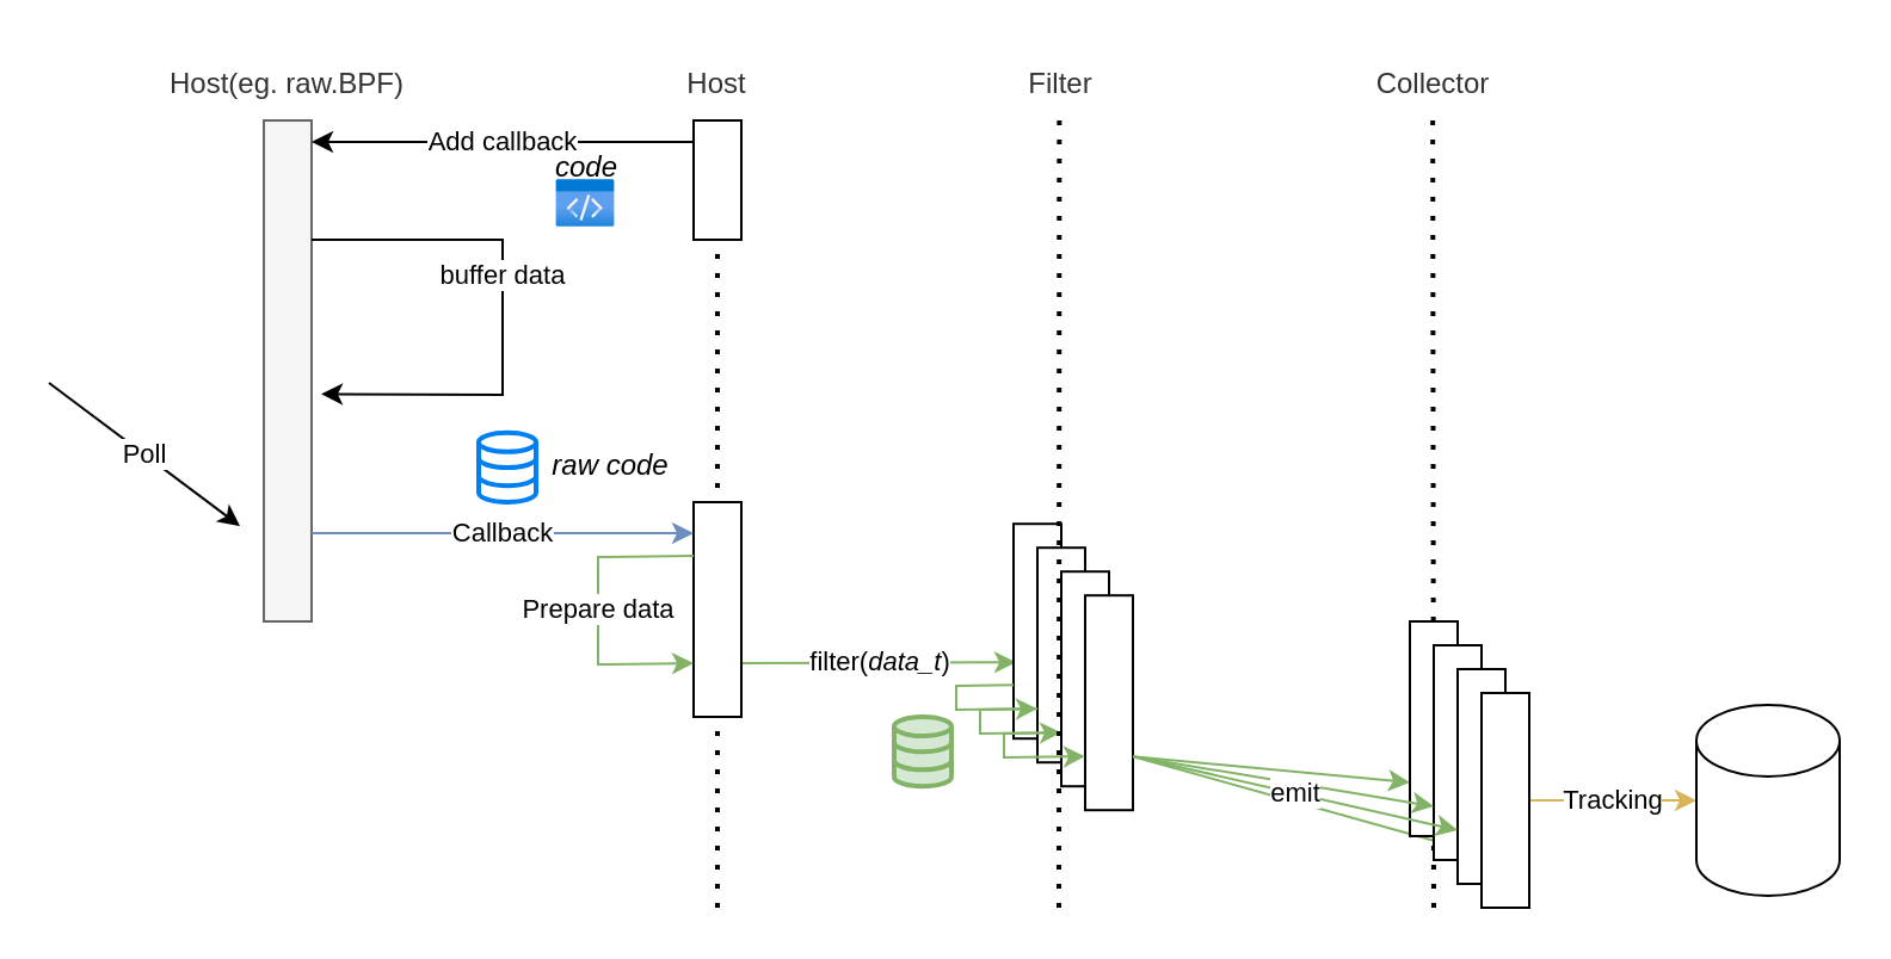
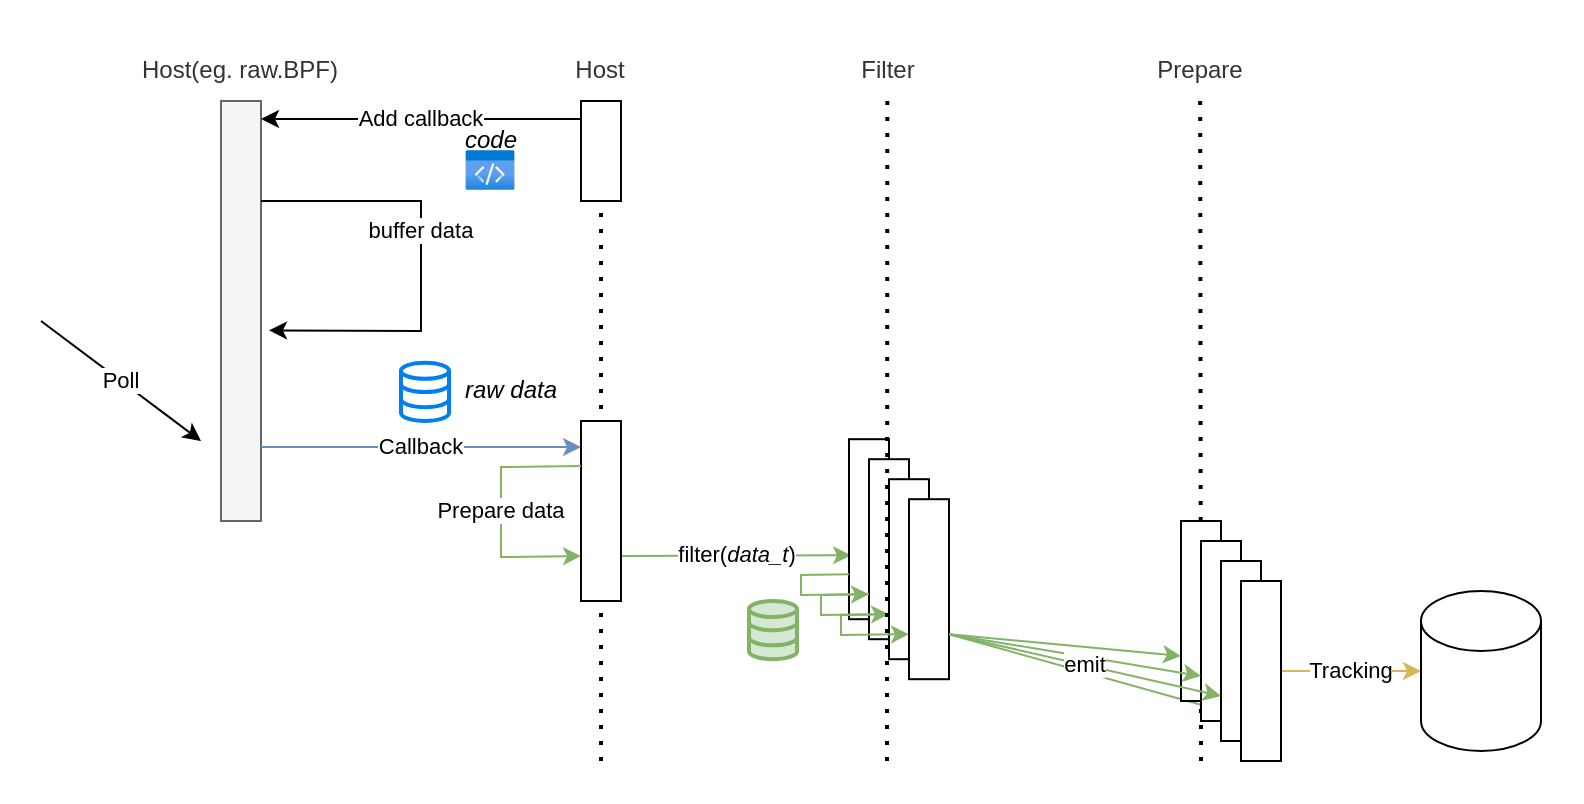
  <mxCell id="0" />
  <mxCell id="1" parent="0" />
  <mxCell id="2" value="" style="endArrow=none;dashed=1;html=1;dashPattern=1 3;strokeWidth=2;rounded=0;entryX=0.5;entryY=1;entryDx=0;entryDy=0;" edge="1" parent="1" target="5"><mxGeometry width="50" height="50" relative="1" as="geometry"><mxPoint x="300" y="380" as="sourcePoint" /><mxPoint x="430" y="270" as="targetPoint" /></mxGeometry></mxCell>
  <mxCell id="3" value="" style="rounded=0;whiteSpace=wrap;html=1;fillColor=#f5f5f5;fontColor=#333333;strokeColor=#666666;" vertex="1" parent="1"><mxGeometry x="110" y="50" width="20" height="210" as="geometry" /></mxCell>
  <mxCell id="4" value="&lt;span style=&quot;color: rgb(51, 51, 51);&quot;&gt;Host(eg. raw.BPF)&lt;/span&gt;" style="text;html=1;strokeColor=none;fillColor=none;align=center;verticalAlign=middle;whiteSpace=wrap;rounded=0;" vertex="1" parent="1"><mxGeometry x="50" y="20" width="140" height="30" as="geometry" /></mxCell>
  <mxCell id="5" value="&lt;span style=&quot;color: rgb(51, 51, 51);&quot;&gt;Host&lt;/span&gt;" style="text;html=1;strokeColor=none;fillColor=none;align=center;verticalAlign=middle;whiteSpace=wrap;rounded=0;" vertex="1" parent="1"><mxGeometry x="230" y="20" width="140" height="30" as="geometry" /></mxCell>
  <mxCell id="6" value="" style="rounded=0;whiteSpace=wrap;html=1;" vertex="1" parent="1"><mxGeometry x="290" y="50" width="20" height="50" as="geometry" /></mxCell>
  <mxCell id="7" value="Add callback" style="endArrow=classic;html=1;" edge="1" parent="1"><mxGeometry width="50" height="50" relative="1" as="geometry"><mxPoint x="290" y="59" as="sourcePoint" /><mxPoint x="130" y="59" as="targetPoint" /></mxGeometry></mxCell>
  <mxCell id="8" value="" style="aspect=fixed;html=1;points=[];align=center;image;fontSize=12;image=img/lib/azure2/general/Code.svg;labelBackgroundColor=#ffffff;" vertex="1" parent="1"><mxGeometry x="232.69" y="75" width="24.62" height="20" as="geometry" /></mxCell>
  <mxCell id="9" value="buffer data" style="endArrow=none;html=1;exitX=1.2;exitY=0.546;exitDx=0;exitDy=0;exitPerimeter=0;rounded=0;startArrow=classic;startFill=1;endFill=0;" edge="1" parent="1" source="3"><mxGeometry width="50" height="50" relative="1" as="geometry"><mxPoint x="291.84" y="100" as="sourcePoint" /><mxPoint x="160" y="100" as="targetPoint" /><Array as="points"><mxPoint x="210" y="165" /><mxPoint x="210" y="100" /><mxPoint x="130" y="100" /></Array></mxGeometry></mxCell>
  <mxCell id="10" value="filter(&lt;i&gt;data_t&lt;/i&gt;)" style="edgeStyle=none;rounded=0;html=1;exitX=1;exitY=0.75;exitDx=0;exitDy=0;entryX=0.05;entryY=0.645;entryDx=0;entryDy=0;entryPerimeter=0;startArrow=none;startFill=0;endArrow=classic;endFill=1;fillColor=#d5e8d4;strokeColor=#82b366;" edge="1" parent="1" source="11" target="19"><mxGeometry relative="1" as="geometry" /></mxCell>
  <mxCell id="11" value="" style="rounded=0;whiteSpace=wrap;html=1;" vertex="1" parent="1"><mxGeometry x="290" y="210" width="20" height="90" as="geometry" /></mxCell>
  <mxCell id="12" value="Callback" style="endArrow=none;html=1;startArrow=classic;startFill=1;endFill=0;fillColor=#dae8fc;strokeColor=#6c8ebf;" edge="1" parent="1"><mxGeometry width="50" height="50" relative="1" as="geometry"><mxPoint x="290" y="223" as="sourcePoint" /><mxPoint x="130" y="223" as="targetPoint" /></mxGeometry></mxCell>
  <mxCell id="13" value="Prepare data" style="endArrow=none;html=1;entryX=0;entryY=0.25;entryDx=0;entryDy=0;exitX=0;exitY=0.75;exitDx=0;exitDy=0;rounded=0;startArrow=classic;startFill=1;endFill=0;fillColor=#d5e8d4;strokeColor=#82b366;" edge="1" parent="1" source="11" target="11"><mxGeometry width="50" height="50" relative="1" as="geometry"><mxPoint x="172.78" y="334.73" as="sourcePoint" /><mxPoint x="174.16" y="270.05" as="targetPoint" /><Array as="points"><mxPoint x="250" y="278" /><mxPoint x="250" y="233" /></Array></mxGeometry></mxCell>
  <mxCell id="14" value="&lt;span style=&quot;color: rgb(51, 51, 51);&quot;&gt;Filter&lt;/span&gt;" style="text;html=1;strokeColor=none;fillColor=none;align=center;verticalAlign=middle;whiteSpace=wrap;rounded=0;" vertex="1" parent="1"><mxGeometry x="374" y="20" width="140" height="30" as="geometry" /></mxCell>
- <mxCell id="15" value="&lt;span style=&quot;color: rgb(51, 51, 51);&quot;&gt;Collector&lt;/span&gt;" style="text;html=1;strokeColor=none;fillColor=none;align=center;verticalAlign=middle;whiteSpace=wrap;rounded=0;" vertex="1" parent="1"><mxGeometry x="530" y="20" width="140" height="30" as="geometry" /></mxCell>
+ <mxCell id="15" value="&lt;span style=&quot;color: rgb(51, 51, 51);&quot;&gt;Prepare&lt;/span&gt;" style="text;html=1;strokeColor=none;fillColor=none;align=center;verticalAlign=middle;whiteSpace=wrap;rounded=0;" vertex="1" parent="1"><mxGeometry x="530" y="20" width="140" height="30" as="geometry" /></mxCell>
  <mxCell id="16" value="" style="html=1;verticalLabelPosition=bottom;align=center;labelBackgroundColor=#ffffff;verticalAlign=top;strokeWidth=2;strokeColor=#0080F0;shadow=0;dashed=0;shape=mxgraph.ios7.icons.data;" vertex="1" parent="1"><mxGeometry x="200" y="180.9" width="24" height="29.1" as="geometry" /></mxCell>
- <mxCell id="17" value="raw code" style="text;html=1;align=center;verticalAlign=middle;resizable=0;points=[];autosize=1;strokeColor=none;fillColor=none;fontStyle=2" vertex="1" parent="1"><mxGeometry x="220" y="180" width="70" height="30" as="geometry" /></mxCell>
+ <mxCell id="17" value="raw data" style="text;html=1;align=center;verticalAlign=middle;resizable=0;points=[];autosize=1;strokeColor=none;fillColor=none;fontStyle=2" vertex="1" parent="1"><mxGeometry x="220" y="180" width="70" height="30" as="geometry" /></mxCell>
  <mxCell id="18" value="" style="html=1;verticalLabelPosition=bottom;align=center;labelBackgroundColor=#ffffff;verticalAlign=top;strokeWidth=2;strokeColor=#82b366;shadow=0;dashed=0;shape=mxgraph.ios7.icons.data;fillColor=#d5e8d4;" vertex="1" parent="1"><mxGeometry x="374" y="300" width="24" height="29.1" as="geometry" /></mxCell>
  <mxCell id="19" value="" style="rounded=0;whiteSpace=wrap;html=1;" vertex="1" parent="1"><mxGeometry x="424" y="219.1" width="20" height="90" as="geometry" /></mxCell>
  <mxCell id="20" value="" style="rounded=0;whiteSpace=wrap;html=1;" vertex="1" parent="1"><mxGeometry x="434" y="229.1" width="20" height="90" as="geometry" /></mxCell>
  <mxCell id="21" value="" style="rounded=0;whiteSpace=wrap;html=1;" vertex="1" parent="1"><mxGeometry x="444" y="239.1" width="20" height="90" as="geometry" /></mxCell>
  <mxCell id="22" style="edgeStyle=none;rounded=0;html=1;exitX=1;exitY=0.75;exitDx=0;exitDy=0;entryX=0;entryY=0.75;entryDx=0;entryDy=0;startArrow=none;startFill=0;endArrow=classic;endFill=1;fillColor=#d5e8d4;strokeColor=#82b366;" edge="1" parent="1" source="24" target="31"><mxGeometry relative="1" as="geometry" /></mxCell>
  <mxCell id="23" style="edgeStyle=none;rounded=0;html=1;exitX=1;exitY=0.75;exitDx=0;exitDy=0;entryX=0;entryY=0.75;entryDx=0;entryDy=0;startArrow=none;startFill=0;endArrow=classic;endFill=1;fillColor=#d5e8d4;strokeColor=#82b366;" edge="1" parent="1" source="24" target="35"><mxGeometry relative="1" as="geometry" /></mxCell>
  <mxCell id="24" value="" style="rounded=0;whiteSpace=wrap;html=1;" vertex="1" parent="1"><mxGeometry x="454" y="249.1" width="20" height="90" as="geometry" /></mxCell>
  <mxCell id="25" style="edgeStyle=none;rounded=0;html=1;exitX=0;exitY=0.75;exitDx=0;exitDy=0;entryX=0;entryY=0.75;entryDx=0;entryDy=0;startArrow=none;startFill=0;endArrow=classic;endFill=1;fillColor=#d5e8d4;strokeColor=#82b366;" edge="1" parent="1" source="19" target="20"><mxGeometry relative="1" as="geometry"><mxPoint x="319" y="319.45" as="sourcePoint" /><mxPoint x="434" y="319.1" as="targetPoint" /><Array as="points"><mxPoint x="400" y="287" /><mxPoint x="400" y="297" /></Array></mxGeometry></mxCell>
  <mxCell id="26" style="edgeStyle=none;rounded=0;html=1;exitX=0;exitY=0.75;exitDx=0;exitDy=0;entryX=0;entryY=0.75;entryDx=0;entryDy=0;startArrow=none;startFill=0;endArrow=classic;endFill=1;fillColor=#d5e8d4;strokeColor=#82b366;" edge="1" parent="1"><mxGeometry relative="1" as="geometry"><mxPoint x="434" y="296.6" as="sourcePoint" /><mxPoint x="444" y="306.6" as="targetPoint" /><Array as="points"><mxPoint x="410" y="297" /><mxPoint x="410" y="307" /></Array></mxGeometry></mxCell>
  <mxCell id="27" style="edgeStyle=none;rounded=0;html=1;exitX=0;exitY=0.75;exitDx=0;exitDy=0;entryX=0;entryY=0.75;entryDx=0;entryDy=0;startArrow=none;startFill=0;endArrow=classic;endFill=1;fillColor=#d5e8d4;strokeColor=#82b366;" edge="1" parent="1"><mxGeometry relative="1" as="geometry"><mxPoint x="444" y="306.6" as="sourcePoint" /><mxPoint x="454" y="316.6" as="targetPoint" /><Array as="points"><mxPoint x="420" y="307" /><mxPoint x="420" y="317" /></Array></mxGeometry></mxCell>
  <mxCell id="28" value="code" style="text;html=1;align=center;verticalAlign=middle;resizable=0;points=[];autosize=1;strokeColor=none;fillColor=none;fontStyle=2" vertex="1" parent="1"><mxGeometry x="220" y="55" width="50" height="30" as="geometry" /></mxCell>
  <mxCell id="29" value="" style="endArrow=none;dashed=1;html=1;dashPattern=1 3;strokeWidth=2;rounded=0;entryX=0.5;entryY=1;entryDx=0;entryDy=0;" edge="1" parent="1"><mxGeometry width="50" height="50" relative="1" as="geometry"><mxPoint x="443" y="380" as="sourcePoint" /><mxPoint x="443.17" y="49.1" as="targetPoint" /></mxGeometry></mxCell>
  <mxCell id="30" value="" style="endArrow=none;dashed=1;html=1;dashPattern=1 3;strokeWidth=2;rounded=0;entryX=0.5;entryY=1;entryDx=0;entryDy=0;" edge="1" parent="1"><mxGeometry width="50" height="50" relative="1" as="geometry"><mxPoint x="600" y="380" as="sourcePoint" /><mxPoint x="599.58" y="49.1" as="targetPoint" /></mxGeometry></mxCell>
  <mxCell id="31" value="" style="rounded=0;whiteSpace=wrap;html=1;" vertex="1" parent="1"><mxGeometry x="590" y="260" width="20" height="90" as="geometry" /></mxCell>
  <mxCell id="32" value="" style="rounded=0;whiteSpace=wrap;html=1;" vertex="1" parent="1"><mxGeometry x="600" y="270" width="20" height="90" as="geometry" /></mxCell>
  <mxCell id="33" value="" style="rounded=0;whiteSpace=wrap;html=1;" vertex="1" parent="1"><mxGeometry x="610" y="280" width="20" height="90" as="geometry" /></mxCell>
  <mxCell id="34" value="Tracking" style="edgeStyle=none;rounded=0;html=1;exitX=1;exitY=0.5;exitDx=0;exitDy=0;entryX=0;entryY=0.5;entryDx=0;entryDy=0;entryPerimeter=0;startArrow=none;startFill=0;endArrow=classic;endFill=1;fillColor=#fff2cc;strokeColor=#d6b656;" edge="1" parent="1" source="35" target="38"><mxGeometry relative="1" as="geometry" /></mxCell>
  <mxCell id="35" value="" style="rounded=0;whiteSpace=wrap;html=1;" vertex="1" parent="1"><mxGeometry x="620" y="290" width="20" height="90" as="geometry" /></mxCell>
  <mxCell id="36" style="edgeStyle=none;rounded=0;html=1;exitX=1;exitY=0.75;exitDx=0;exitDy=0;entryX=0;entryY=0.75;entryDx=0;entryDy=0;startArrow=none;startFill=0;endArrow=classic;endFill=1;fillColor=#d5e8d4;strokeColor=#82b366;" edge="1" parent="1" source="24" target="32"><mxGeometry relative="1" as="geometry" /></mxCell>
  <mxCell id="37" value="emit" style="edgeStyle=none;rounded=0;html=1;exitX=1;exitY=0.75;exitDx=0;exitDy=0;entryX=0;entryY=0.75;entryDx=0;entryDy=0;startArrow=none;startFill=0;endArrow=classic;endFill=1;fillColor=#d5e8d4;strokeColor=#82b366;" edge="1" parent="1" source="24" target="33"><mxGeometry relative="1" as="geometry" /></mxCell>
  <mxCell id="38" value="" style="shape=cylinder3;whiteSpace=wrap;html=1;boundedLbl=1;backgroundOutline=1;size=15;labelBackgroundColor=#ffffff;" vertex="1" parent="1"><mxGeometry x="710" y="295" width="60" height="80" as="geometry" /></mxCell>
  <mxCell id="39" value="Poll" style="endArrow=classic;html=1;rounded=0;" edge="1" parent="1"><mxGeometry width="50" height="50" relative="1" as="geometry"><mxPoint x="20" y="160" as="sourcePoint" /><mxPoint x="100" y="220" as="targetPoint" /></mxGeometry></mxCell>
